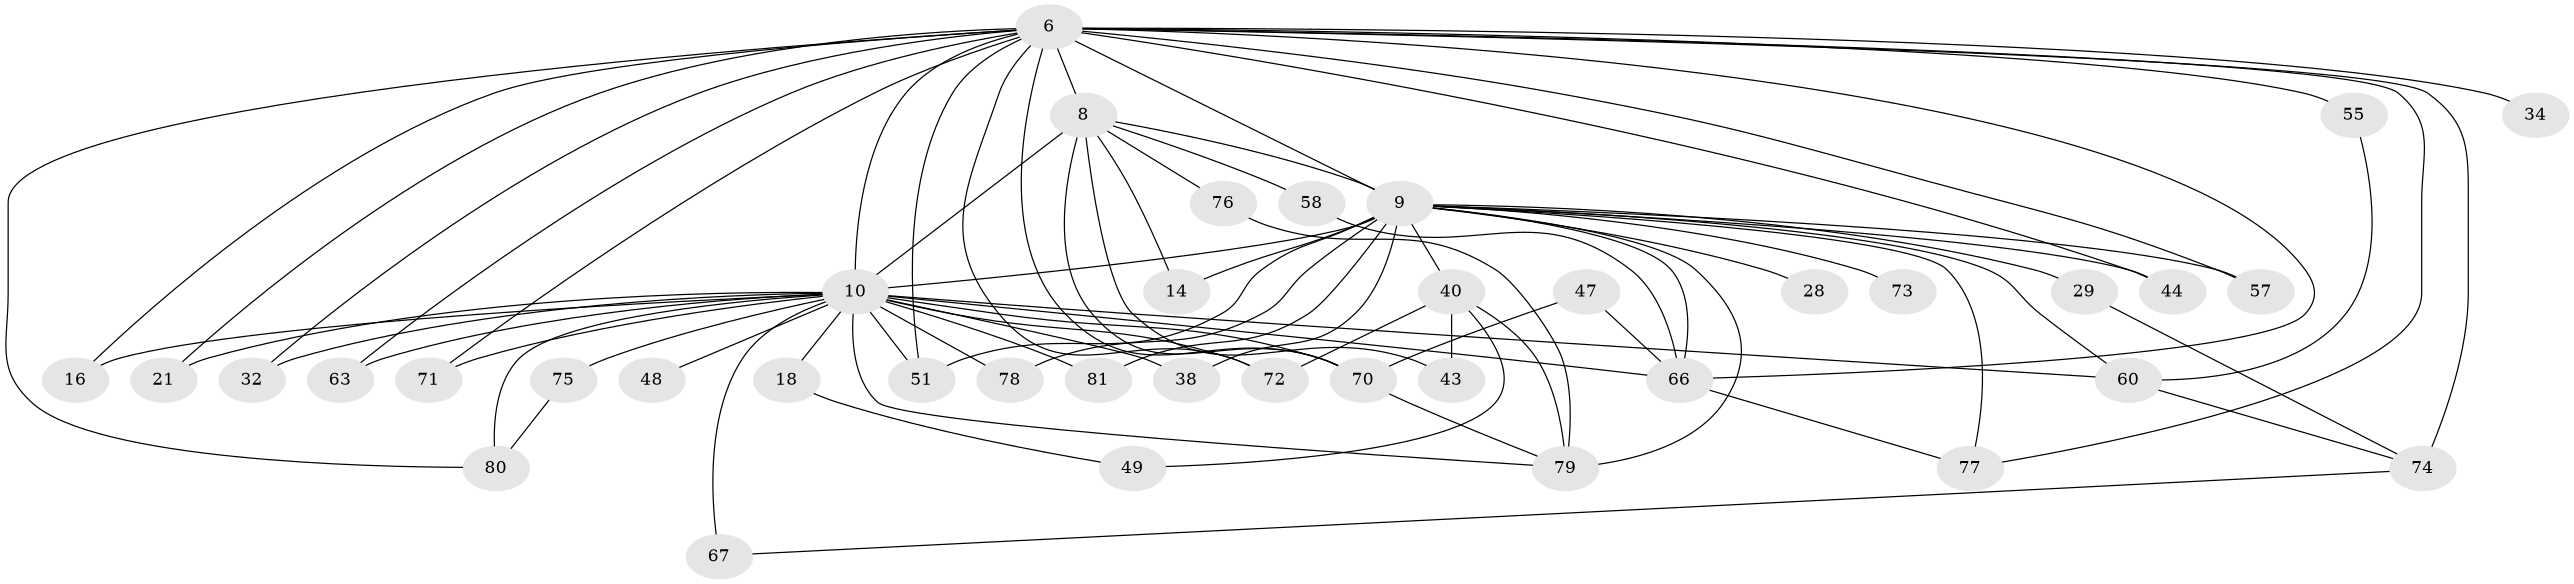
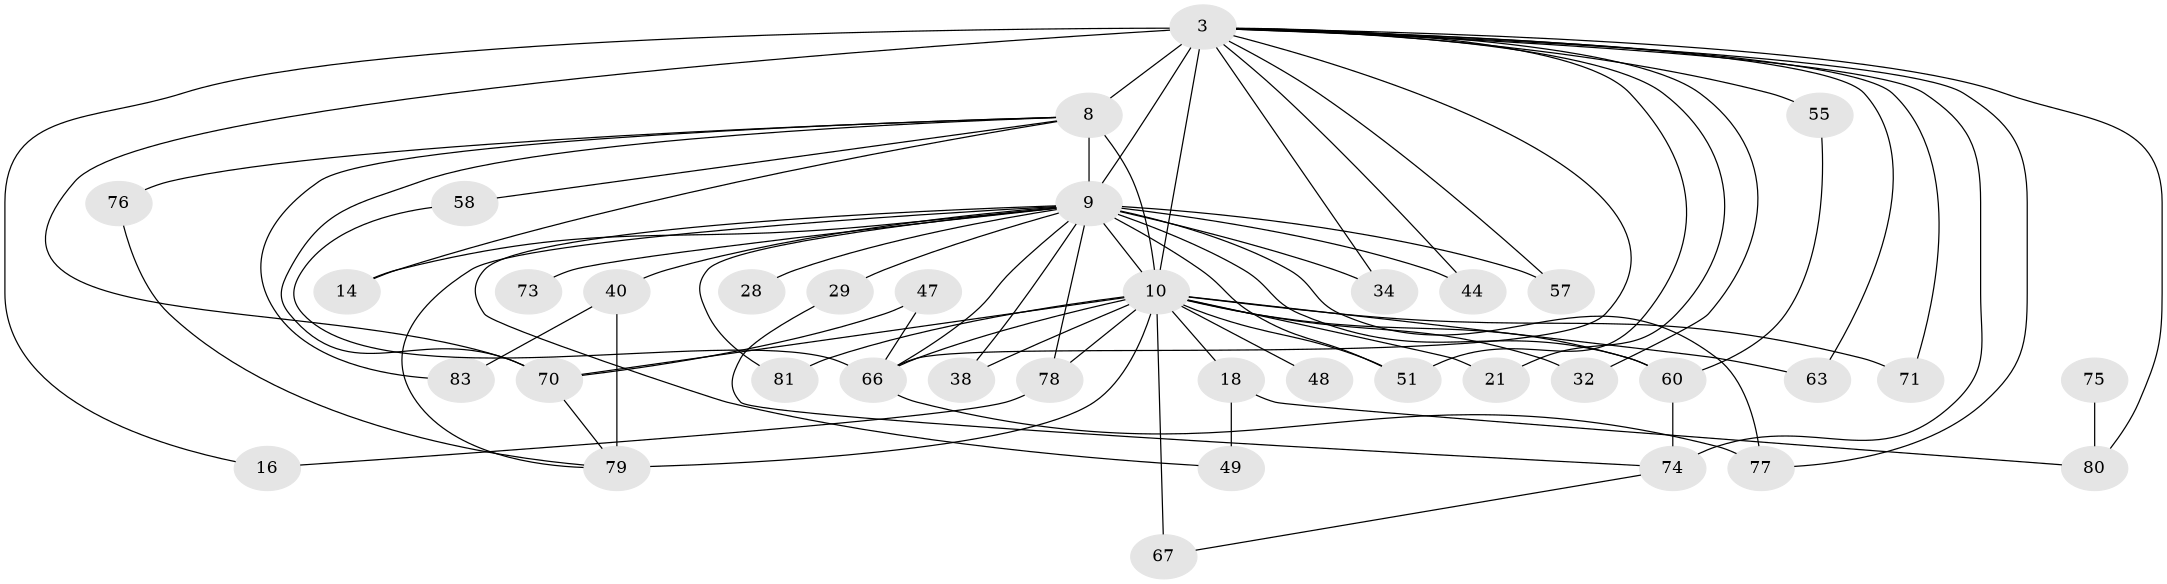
  graph {
    node [color=gray90 style=filled]
-   6 [super="+2"]
+   6 [super="+2" label=3]
    8 [super="+7"]
    9 [super="+3"]
    10 [super="+4+5"]
    16
    21
    32
    34
    44
    51 [super="+35+36"]
    55
    57
    63
    66 [super="+23+64"]
    70 [super="+61+54+62"]
    71
-   72 [super="+17+50+39"]
    74 [super="+37"]
    77 [super="+68+65"]
    80 [super="+45"]
    14
-   43 [super="+30"]
+   43 [super="+30" label=83]
    58
    76
    28
    29
    38
    40 [super="+13+12"]
    n29 [label=49]
    60 [super="+41"]
    73
    78
    79 [super="+69+59"]
    81 [super="+33+19+22"]
    18
    48
    67
    75
    47
    6 -- 8 [weight=4]
    6 -- 9 [weight=4]
    6 -- 10 [weight=8]
    6 -- 16
    6 -- 21
    6 -- 32
    6 -- 34
    6 -- 44
    6 -- 51
    6 -- 55
    6 -- 57
    6 -- 63
    6 -- 66 [weight=3]
    6 -- 70 [weight=3]
    6 -- 71
-   6 -- 72 [weight=2]
    6 -- 74 [weight=3]
    6 -- 77 [weight=2]
    6 -- 80
    8 -- 9 [weight=4]
    8 -- 10 [weight=8]
    8 -- 70 [weight=2]
    8 -- 14
    8 -- 43 [weight=2]
    8 -- 58
    8 -- 76
    9 -- 10 [weight=8]
+   9 -- 34
    9 -- 44
    9 -- 51
    9 -- 57
    9 -- 66
    9 -- 77 [weight=2]
    9 -- 14
    9 -- 28 [weight=2]
    9 -- 29
    9 -- 38
    9 -- 40 [weight=4]
-   40 -- n29
+   9 -- n29
    9 -- 60
    9 -- 73 [weight=2]
    9 -- 78
    9 -- 79
    9 -- 81 [weight=2]
-   10 -- 16
+   78 -- 16
    10 -- 21
    10 -- 32
    10 -- 51 [weight=2]
    10 -- 63
    10 -- 66 [weight=3]
    10 -- 70 [weight=4]
    10 -- 71
-   10 -- 72
    10 -- 38
    10 -- 60
    10 -- 78
    10 -- 79
    10 -- 81 [weight=3]
    10 -- 18 [weight=2]
    10 -- 48 [weight=2]
    10 -- 67 [weight=2]
-   10 -- 75
    55 -- 60
    66 -- 77
    70 -- 79
    74 -- 67
    58 -- 66
    76 -- 79
    29 -- 74
-   40 -- 72
    40 -- 43
    40 -- 79 [weight=3]
    60 -- 74
-   10 -- 80
+   18 -- 80
    18 -- n29
    75 -- 80
    47 -- 66
    47 -- 70
  }
